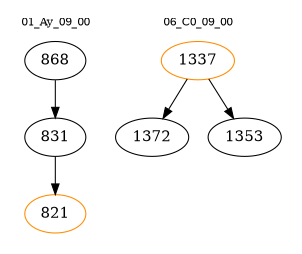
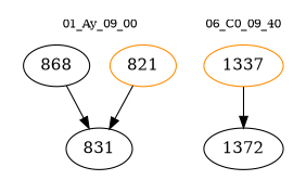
  digraph {
    node [color=black]
    edge [color=black]
    n1 [label=831]
    n2 [color=darkorange label=821]
    n3 [label=868]
    n4 [color=darkorange label=1337]
    n5 [label=1372]
-   n6 [label=1353]
    subgraph cluster_1 {
      color=white
      fontsize=10
      label="01_Ay_09_00"
      n1
      n2
      n3
    }
    subgraph cluster_2 {
      color=white
      fontsize=10
-     label="06_C0_09_00"
+     label="06_C0_09_40"
      n4
      n5
-     n6
    }
-   n1 -> n2
+   n2 -> n1
    n3 -> n1
    n4 -> n5
-   n4 -> n6
  }
